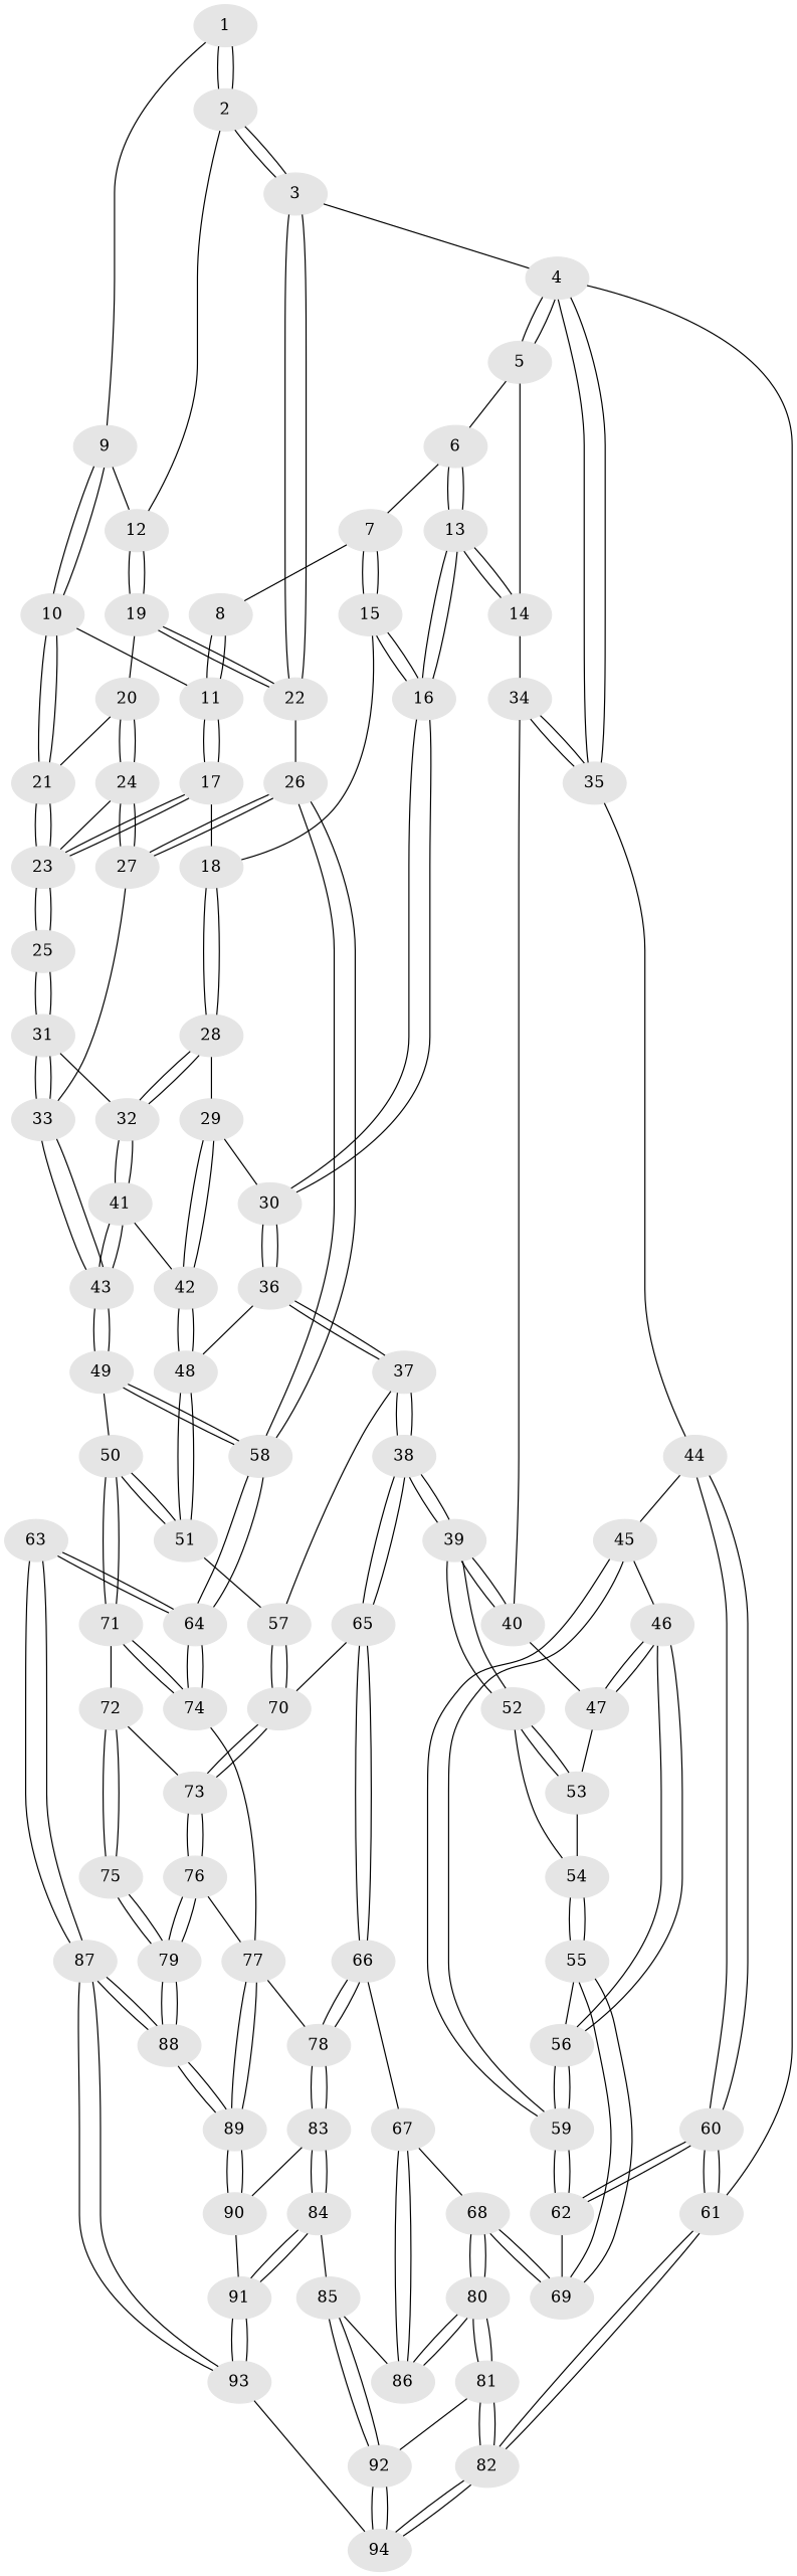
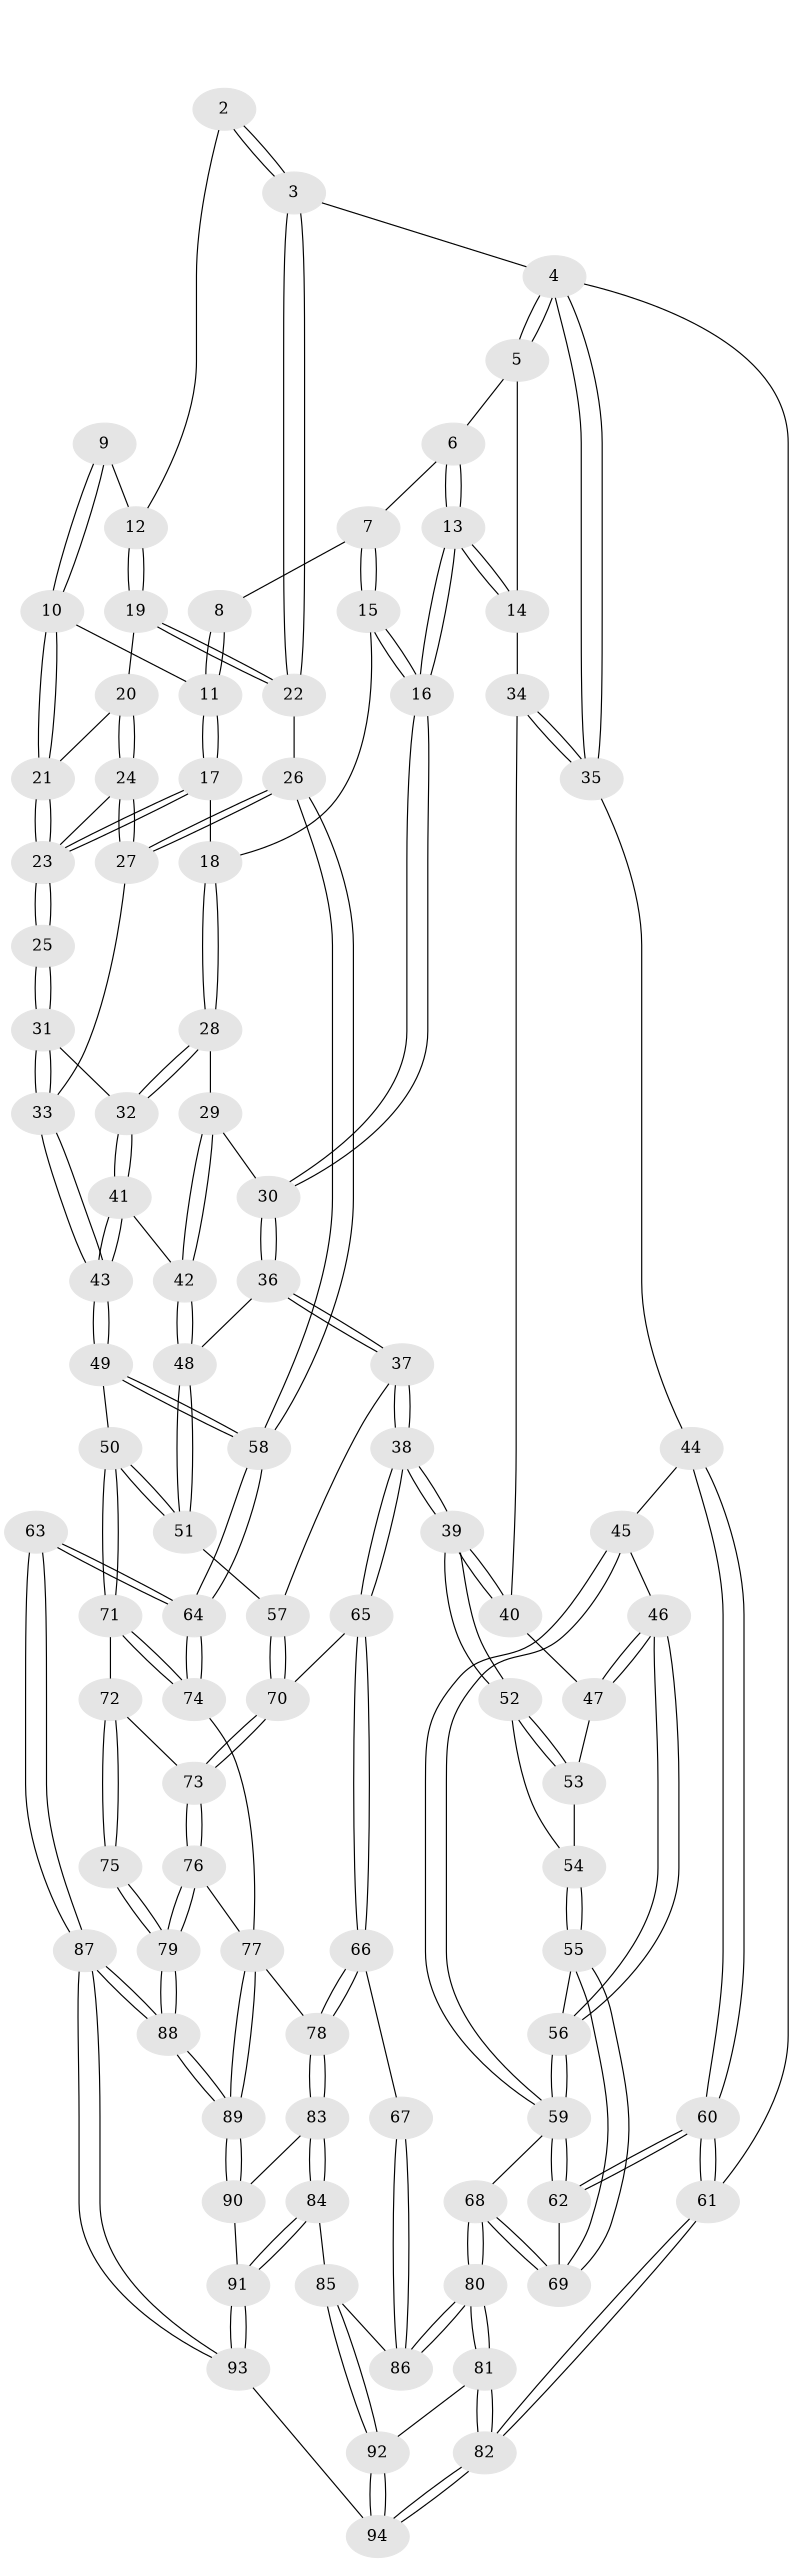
  graph {
    node [color=gray90 style=filled]
-   1
    2
    9
    3
    12
    10
    4
    22
    19
    5
    35
    61
    26
    63
    64
    87
    6
    14
    44
    82
    7
    13
    34
    8
    15
    16
    11
    18
    17
    21
    23
    20
    30
    40
    28
    36
    25
    29
    32
    24
    27
    58
    31
    33
    43
    42
    41
    48
    37
    49
    47
    45
    60
    38
    57
    51
    39
    65
    70
    52
    66
    53
    54
    50
    46
    59
    62
    56
    71
    74
    72
    55
    69
    73
    94
    88
    93
    77
    67
    78
    68
    86
    83
    80
    81
    76
    75
    79
    89
    90
    84
    92
    85
    91
-   1 -- 2
-   1 -- 2
-   1 -- 9
    2 -- 3
    2 -- 3
    2 -- 12
    9 -- 12
    9 -- 10
    9 -- 10
    3 -- 4
    3 -- 22
    3 -- 22
    12 -- 19
    12 -- 19
    10 -- 11
    10 -- 21
    10 -- 21
    4 -- 5
    4 -- 5
    4 -- 35
    4 -- 35
    4 -- 61
    22 -- 26
    19 -- 22
    19 -- 22
    19 -- 20
    5 -- 6
    5 -- 14
    35 -- 44
    61 -- 82
    61 -- 82
    26 -- 27
    26 -- 27
    26 -- 58
    26 -- 58
    63 -- 64
    63 -- 64
    63 -- 87
    63 -- 87
    64 -- 74
    64 -- 74
    87 -- 88
    87 -- 88
    87 -- 93
    87 -- 93
    6 -- 7
    6 -- 13
    6 -- 13
    14 -- 34
    44 -- 45
    44 -- 60
    44 -- 60
    82 -- 94
    82 -- 94
    7 -- 8
    7 -- 15
    7 -- 15
    13 -- 14
    13 -- 14
    13 -- 16
    13 -- 16
    34 -- 35
    34 -- 35
    34 -- 40
    8 -- 11
    8 -- 11
    15 -- 16
    15 -- 16
    15 -- 18
    16 -- 30
    16 -- 30
    11 -- 17
    11 -- 17
    18 -- 28
    18 -- 28
    17 -- 18
    17 -- 23
    17 -- 23
    21 -- 23
    21 -- 23
    23 -- 25
    23 -- 25
    20 -- 21
    20 -- 24
    20 -- 24
    30 -- 36
    30 -- 36
    40 -- 47
    28 -- 29
    28 -- 32
    28 -- 32
    36 -- 48
    36 -- 37
    36 -- 37
    25 -- 31
    25 -- 31
    29 -- 30
    29 -- 42
    29 -- 42
    32 -- 41
    32 -- 41
    24 -- 23
    24 -- 27
    24 -- 27
    27 -- 33
    58 -- 64
    58 -- 64
    31 -- 32
    31 -- 33
    31 -- 33
    33 -- 43
    33 -- 43
    43 -- 49
    43 -- 49
    42 -- 48
    42 -- 48
    41 -- 43
    41 -- 43
    41 -- 42
    48 -- 51
    48 -- 51
    37 -- 38
    37 -- 38
    37 -- 57
    49 -- 58
    49 -- 58
    49 -- 50
    47 -- 53
    45 -- 46
    45 -- 59
    45 -- 59
    60 -- 61
    60 -- 61
    60 -- 62
    60 -- 62
    38 -- 39
    38 -- 39
    38 -- 65
    38 -- 65
    57 -- 70
    57 -- 70
    51 -- 57
    39 -- 40
    39 -- 40
    39 -- 52
    39 -- 52
    65 -- 70
    65 -- 66
    65 -- 66
    70 -- 73
    70 -- 73
    52 -- 53
    52 -- 53
    52 -- 54
    66 -- 67
    66 -- 78
    66 -- 78
    53 -- 54
    54 -- 55
    54 -- 55
    50 -- 51
    50 -- 51
    50 -- 71
    50 -- 71
    46 -- 47
    46 -- 47
    46 -- 56
    46 -- 56
    59 -- 62
    59 -- 62
    62 -- 69
    56 -- 59
    56 -- 59
    71 -- 74
    71 -- 74
    71 -- 72
    74 -- 77
    72 -- 73
    72 -- 75
    72 -- 75
    55 -- 56
    55 -- 69
    55 -- 69
    73 -- 76
    73 -- 76
    88 -- 89
    88 -- 89
    93 -- 94
    77 -- 78
    77 -- 89
    77 -- 89
-   67 -- 68
+   59 -- 68
    67 -- 86
    67 -- 86
    78 -- 83
    78 -- 83
    68 -- 69
    68 -- 69
    68 -- 80
    68 -- 80
    83 -- 90
    83 -- 84
    83 -- 84
    80 -- 86
    80 -- 86
    80 -- 81
    80 -- 81
    81 -- 82
    81 -- 82
    81 -- 92
    76 -- 77
    76 -- 79
    76 -- 79
    75 -- 79
    75 -- 79
    79 -- 88
    79 -- 88
    89 -- 90
    89 -- 90
    90 -- 91
    84 -- 85
    84 -- 91
    84 -- 91
    92 -- 94
    92 -- 94
    85 -- 86
    85 -- 92
    85 -- 92
    91 -- 93
    91 -- 93
  }
